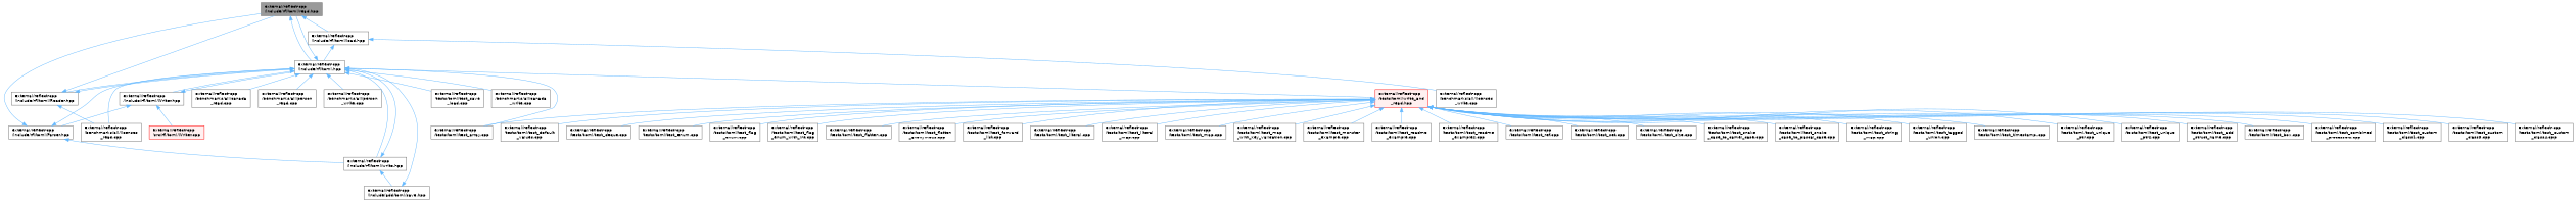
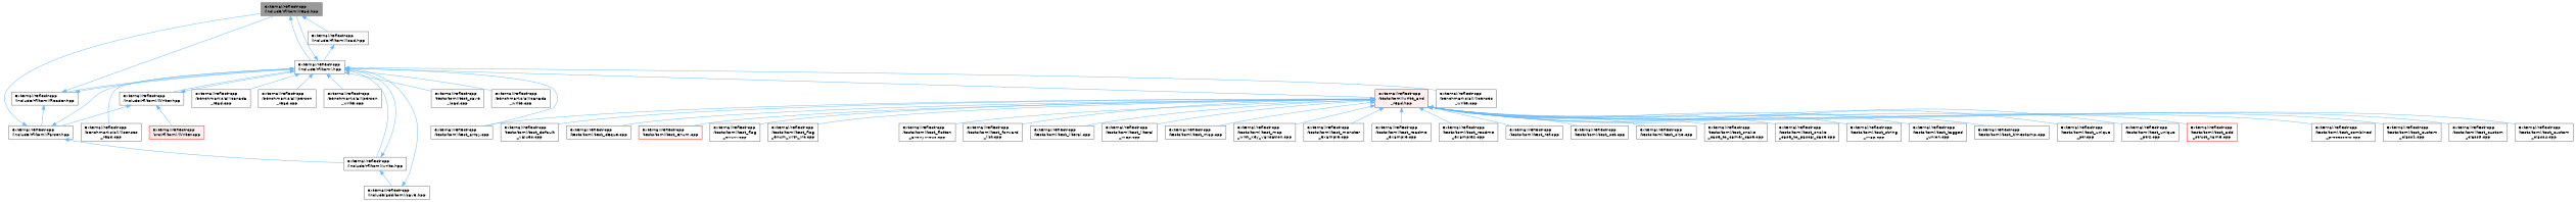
  digraph {
    node [color=grey40 fillcolor=white fontname=Helvetica fontsize=10 shape=box style=filled]
    edge [color=steelblue1 dir=back fontname=Helvetica fontsize=10 labelfontname=Helvetica labelfontsize=10 style=solid]
    n1 [color=gray40 fillcolor=grey60 fontcolor=black height=0.2 label="external/reflect-cpp\l/include/rfl/toml/read.hpp" width=0.4]
    n2 [height=0.2 label="external/reflect-cpp\l/include/rfl/toml.hpp" width=0.4]
    n3 [height=0.2 label="external/reflect-cpp\l/include/rfl/toml/load.hpp" width=0.4]
    n4 [height=0.2 label="external/reflect-cpp\l/benchmarks/all/canada\l_read.cpp" width=0.4]
    n5 [height=0.2 label="external/reflect-cpp\l/benchmarks/all/canada\l_write.cpp" width=0.4]
    n6 [height=0.2 label="external/reflect-cpp\l/benchmarks/all/licenses\l_read.cpp" width=0.4]
    n7 [height=0.2 label="external/reflect-cpp\l/benchmarks/all/licenses\l_write.cpp" width=0.4]
    n8 [height=0.2 label="external/reflect-cpp\l/benchmarks/all/person\l_read.cpp" width=0.4]
    n9 [height=0.2 label="external/reflect-cpp\l/benchmarks/all/person\l_write.cpp" width=0.4]
    n10 [height=0.2 label="external/reflect-cpp\l/include/rfl/toml/Reader.hpp" width=0.4]
    n11 [height=0.2 label="external/reflect-cpp\l/include/rfl/toml/write.hpp" width=0.4]
    n12 [height=0.2 label="external/reflect-cpp\l/include/rfl/toml/Writer.hpp" width=0.4]
    n13 [height=0.2 label="external/reflect-cpp\l/tests/toml/test_array.cpp" width=0.4]
    n14 [height=0.2 label="external/reflect-cpp\l/tests/toml/test_save\l_load.cpp" width=0.4]
    n15 [color=red fillcolor="#FFF0F0" height=0.2 label="external/reflect-cpp\l/tests/toml/write_and\l_read.hpp" width=0.4]
    n16 [height=0.2 label="external/reflect-cpp\l/include/rfl/toml/Parser.hpp" width=0.4]
    n17 [height=0.2 label="external/reflect-cpp\l/include/add/toml/save.hpp" width=0.4]
    n18 [color=red fillcolor="#FFF0F0" height=0.2 label="external/reflect-cpp\l/src/rfl/toml/Writer.cpp" width=0.4]
-   n19 [height=0.2 label="external/reflect-cpp\l/tests/toml/test_add\l_struct_name.cpp" width=0.4]
-   n20 [height=0.2 label="external/reflect-cpp\l/tests/toml/test_box.cpp" width=0.4]
+   n19 [color=red height=0.2 label="external/reflect-cpp\l/tests/toml/test_add\l_struct_name.cpp" width=0.4]
    n21 [height=0.2 label="external/reflect-cpp\l/tests/toml/test_combined\l_processors.cpp" width=0.4]
    n22 [height=0.2 label="external/reflect-cpp\l/tests/toml/test_custom\l_class1.cpp" width=0.4]
    n23 [height=0.2 label="external/reflect-cpp\l/tests/toml/test_custom\l_class3.cpp" width=0.4]
    n24 [height=0.2 label="external/reflect-cpp\l/tests/toml/test_custom\l_class4.cpp" width=0.4]
    n25 [height=0.2 label="external/reflect-cpp\l/tests/toml/test_default\l_values.cpp" width=0.4]
    n26 [height=0.2 label="external/reflect-cpp\l/tests/toml/test_deque.cpp" width=0.4]
-   n27 [height=0.2 label="external/reflect-cpp\l/tests/toml/test_enum.cpp" width=0.4]
+   n27 [color=red height=0.2 label="external/reflect-cpp\l/tests/toml/test_enum.cpp" width=0.4]
    n28 [height=0.2 label="external/reflect-cpp\l/tests/toml/test_flag\l_enum.cpp" width=0.4]
    n29 [height=0.2 label="external/reflect-cpp\l/tests/toml/test_flag\l_enum_with_int.cpp" width=0.4]
-   n30 [height=0.2 label="external/reflect-cpp\l/tests/toml/test_flatten.cpp" width=0.4]
    n31 [height=0.2 label="external/reflect-cpp\l/tests/toml/test_flatten\l_anonymous.cpp" width=0.4]
    n32 [height=0.2 label="external/reflect-cpp\l/tests/toml/test_forward\l_list.cpp" width=0.4]
    n33 [height=0.2 label="external/reflect-cpp\l/tests/toml/test_literal.cpp" width=0.4]
    n34 [height=0.2 label="external/reflect-cpp\l/tests/toml/test_literal\l_map.cpp" width=0.4]
    n35 [height=0.2 label="external/reflect-cpp\l/tests/toml/test_map.cpp" width=0.4]
    n36 [height=0.2 label="external/reflect-cpp\l/tests/toml/test_map\l_with_key_validation.cpp" width=0.4]
    n37 [height=0.2 label="external/reflect-cpp\l/tests/toml/test_monster\l_example.cpp" width=0.4]
    n38 [height=0.2 label="external/reflect-cpp\l/tests/toml/test_readme\l_example.cpp" width=0.4]
    n39 [height=0.2 label="external/reflect-cpp\l/tests/toml/test_readme\l_example2.cpp" width=0.4]
    n40 [height=0.2 label="external/reflect-cpp\l/tests/toml/test_ref.cpp" width=0.4]
    n41 [height=0.2 label="external/reflect-cpp\l/tests/toml/test_set.cpp" width=0.4]
    n42 [height=0.2 label="external/reflect-cpp\l/tests/toml/test_size.cpp" width=0.4]
    n43 [height=0.2 label="external/reflect-cpp\l/tests/toml/test_snake\l_case_to_camel_case.cpp" width=0.4]
    n44 [height=0.2 label="external/reflect-cpp\l/tests/toml/test_snake\l_case_to_pascal_case.cpp" width=0.4]
    n45 [height=0.2 label="external/reflect-cpp\l/tests/toml/test_string\l_map.cpp" width=0.4]
    n46 [height=0.2 label="external/reflect-cpp\l/tests/toml/test_tagged\l_union.cpp" width=0.4]
    n47 [height=0.2 label="external/reflect-cpp\l/tests/toml/test_timestamp.cpp" width=0.4]
    n48 [height=0.2 label="external/reflect-cpp\l/tests/toml/test_unique\l_ptr.cpp" width=0.4]
    n49 [height=0.2 label="external/reflect-cpp\l/tests/toml/test_unique\l_ptr2.cpp" width=0.4]
    n1 -> n2
    n1 -> n3
    n2 -> n1
    n2 -> n4
    n2 -> n5
    n2 -> n6
-   n3 -> n7
+   n2 -> n7
    n2 -> n8
    n2 -> n9
    n2 -> n10
    n2 -> n11
    n2 -> n12
    n2 -> n13
    n2 -> n14
    n2 -> n15
    n3 -> n2
    n10 -> n1
    n10 -> n2
-   n10 -> n6
+   n10 -> n16
    n11 -> n2
    n11 -> n17
    n12 -> n2
    n12 -> n16
    n12 -> n18
    n15 -> n13
    n15 -> n19
-   n15 -> n20
    n15 -> n21
    n15 -> n22
    n15 -> n23
    n15 -> n24
    n15 -> n25
    n15 -> n26
    n15 -> n27
    n15 -> n28
    n15 -> n29
-   n15 -> n30
    n15 -> n31
    n15 -> n32
    n15 -> n33
    n15 -> n34
    n15 -> n35
    n15 -> n36
    n15 -> n37
    n15 -> n38
    n15 -> n39
    n15 -> n40
    n15 -> n41
    n15 -> n42
    n15 -> n43
    n15 -> n44
    n15 -> n45
    n15 -> n46
    n15 -> n47
    n15 -> n48
    n15 -> n49
    n16 -> n1
    n16 -> n2
    n16 -> n11
    n17 -> n2
  }
